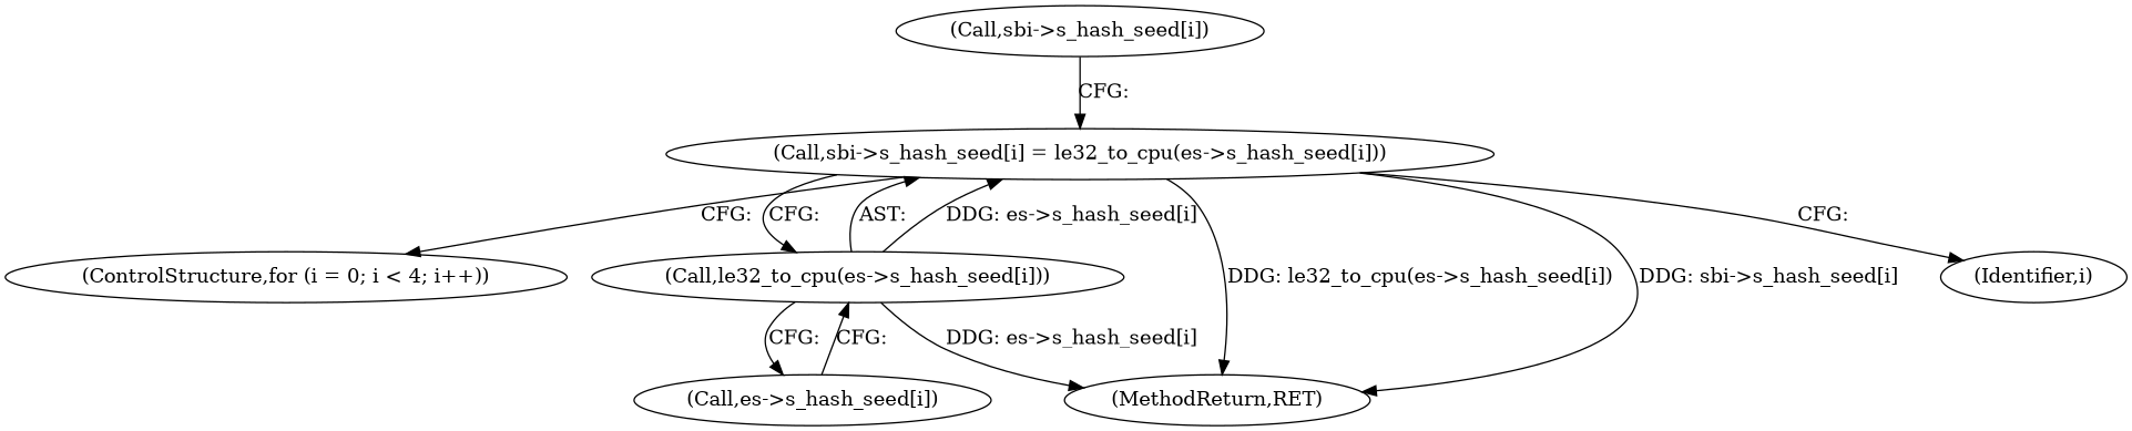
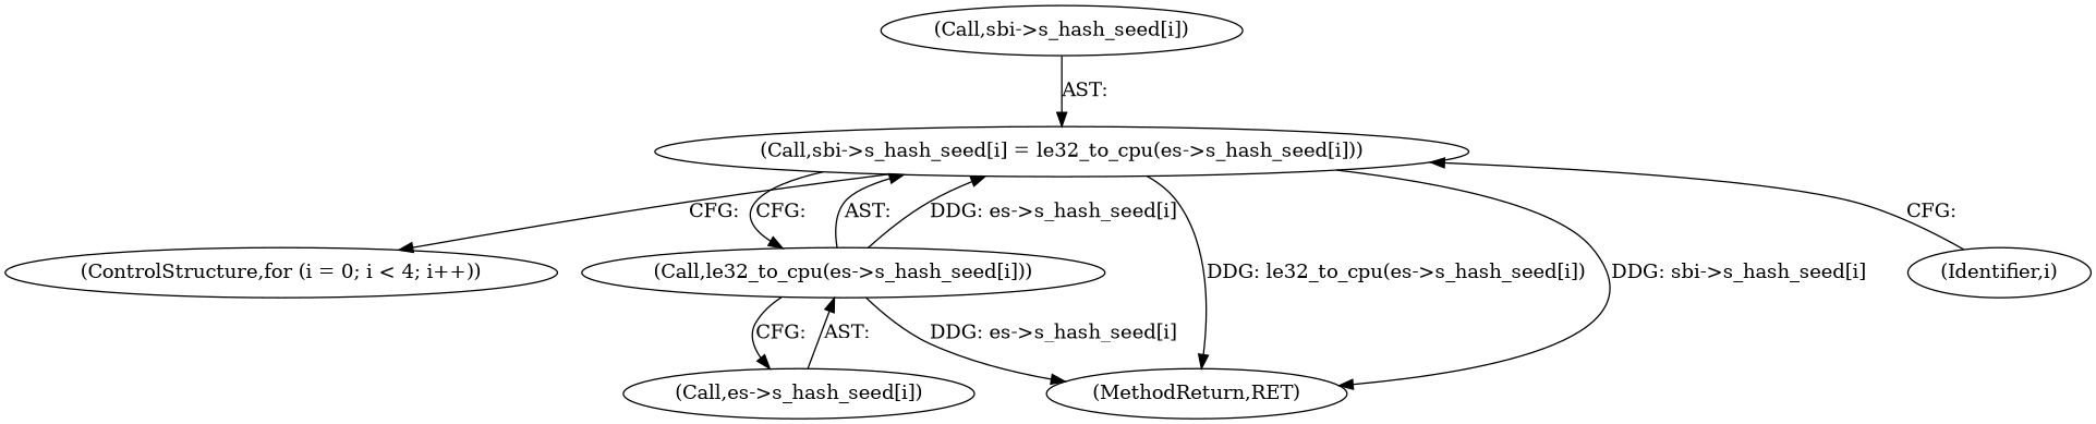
  digraph {
    n1 [label="(Call,sbi->s_hash_seed[i] = le32_to_cpu(es->s_hash_seed[i]))"]
    n2 [label="(Call,le32_to_cpu(es->s_hash_seed[i]))"]
    n3 [label="(ControlStructure,for (i = 0; i < 4; i++))"]
    n4 [label="(MethodReturn,RET)"]
    n5 [label="(Call,es->s_hash_seed[i])"]
    n6 [label="(Call,sbi->s_hash_seed[i])"]
    n7 [label="(Identifier,i)"]
    n1 -> n2 [label="CFG: "]
    n1 -> n3 [label="CFG: "]
    n1 -> n4 [label="DDG: le32_to_cpu(es->s_hash_seed[i])"]
    n1 -> n4 [label="DDG: sbi->s_hash_seed[i]"]
    n2 -> n1 [label="AST: "]
    n2 -> n1 [label="DDG: es->s_hash_seed[i]"]
    n2 -> n4 [label="DDG: es->s_hash_seed[i]"]
    n2 -> n5 [label="CFG: "]
-   n5 -> n2 [label="CFG: "]
-   n6 -> n1 [label="CFG: "]
-   n1 -> n7 [label="CFG: "]
+   n5 -> n2 [label="AST: "]
+   n6 -> n1 [label="AST: "]
+   n7 -> n1 [label="CFG: "]
  }
